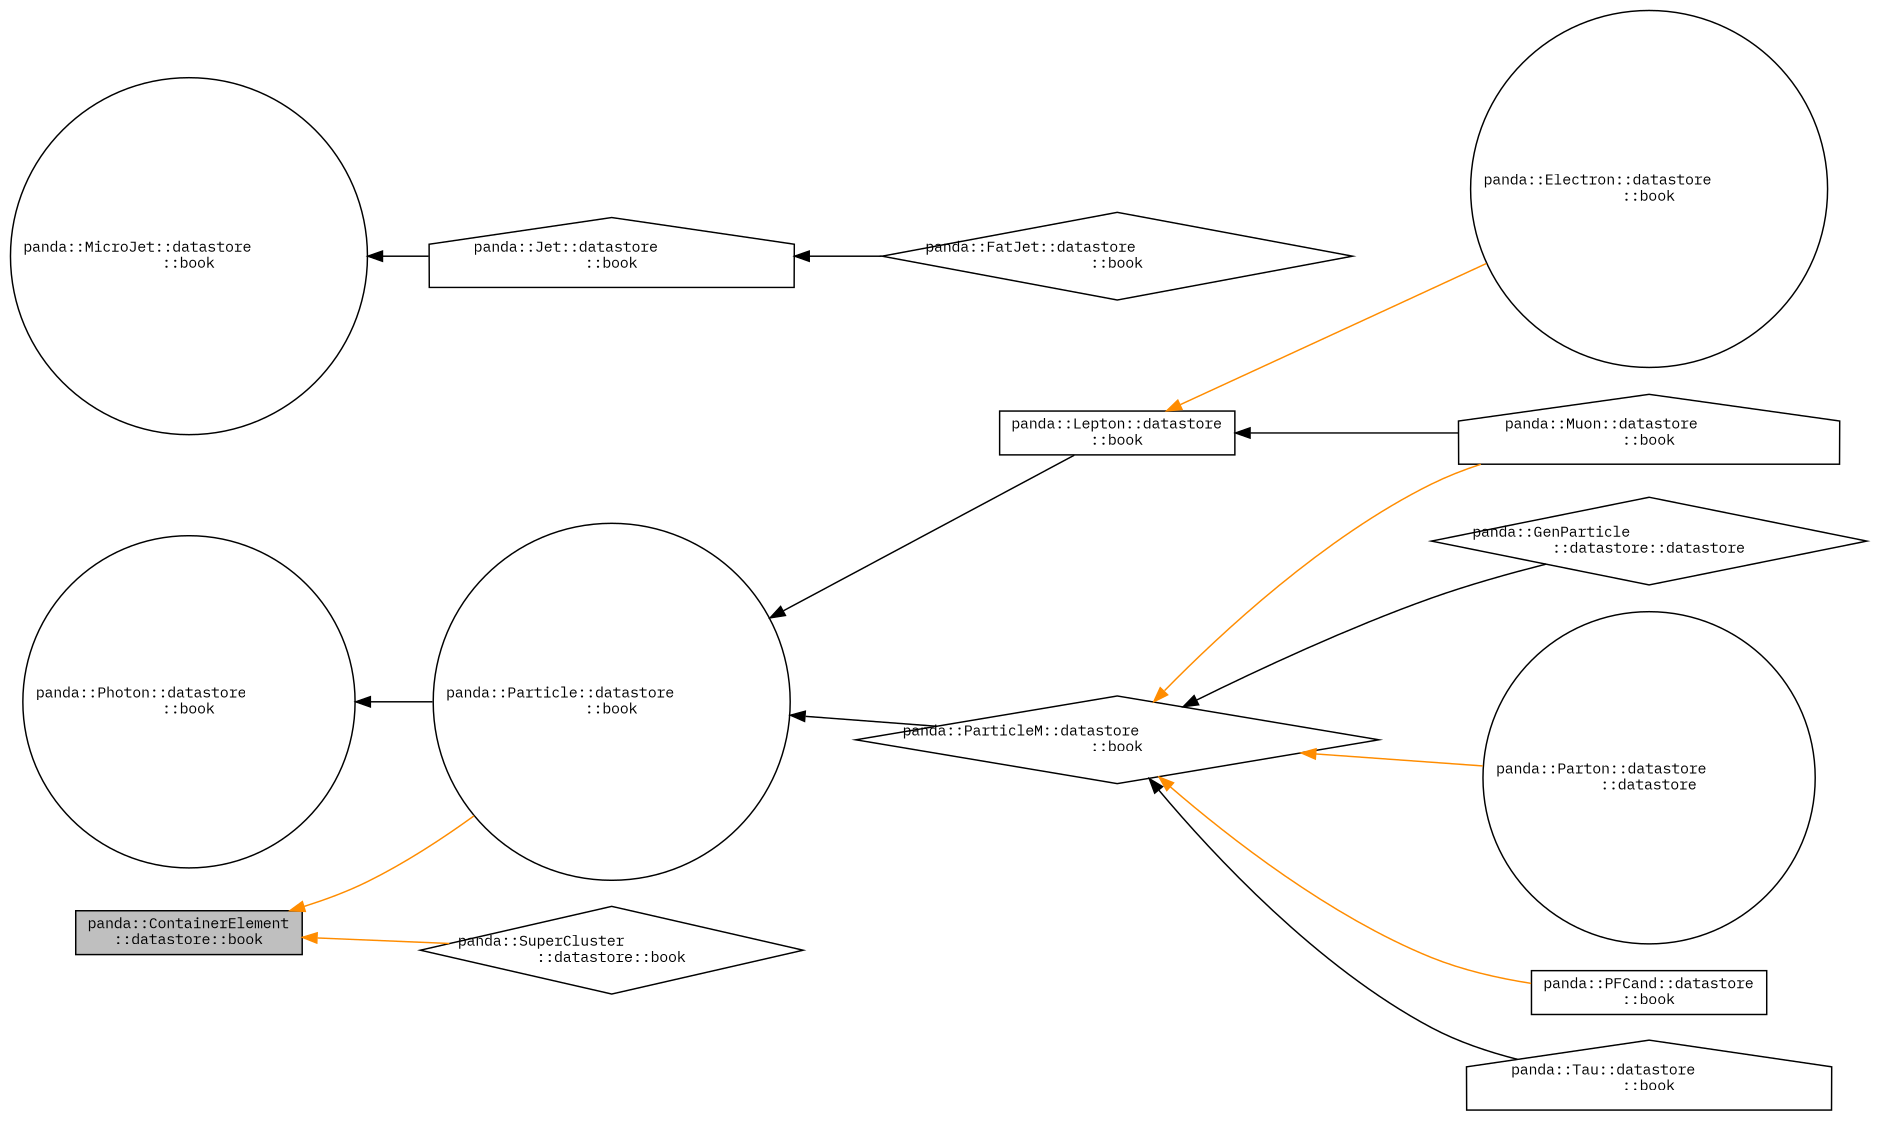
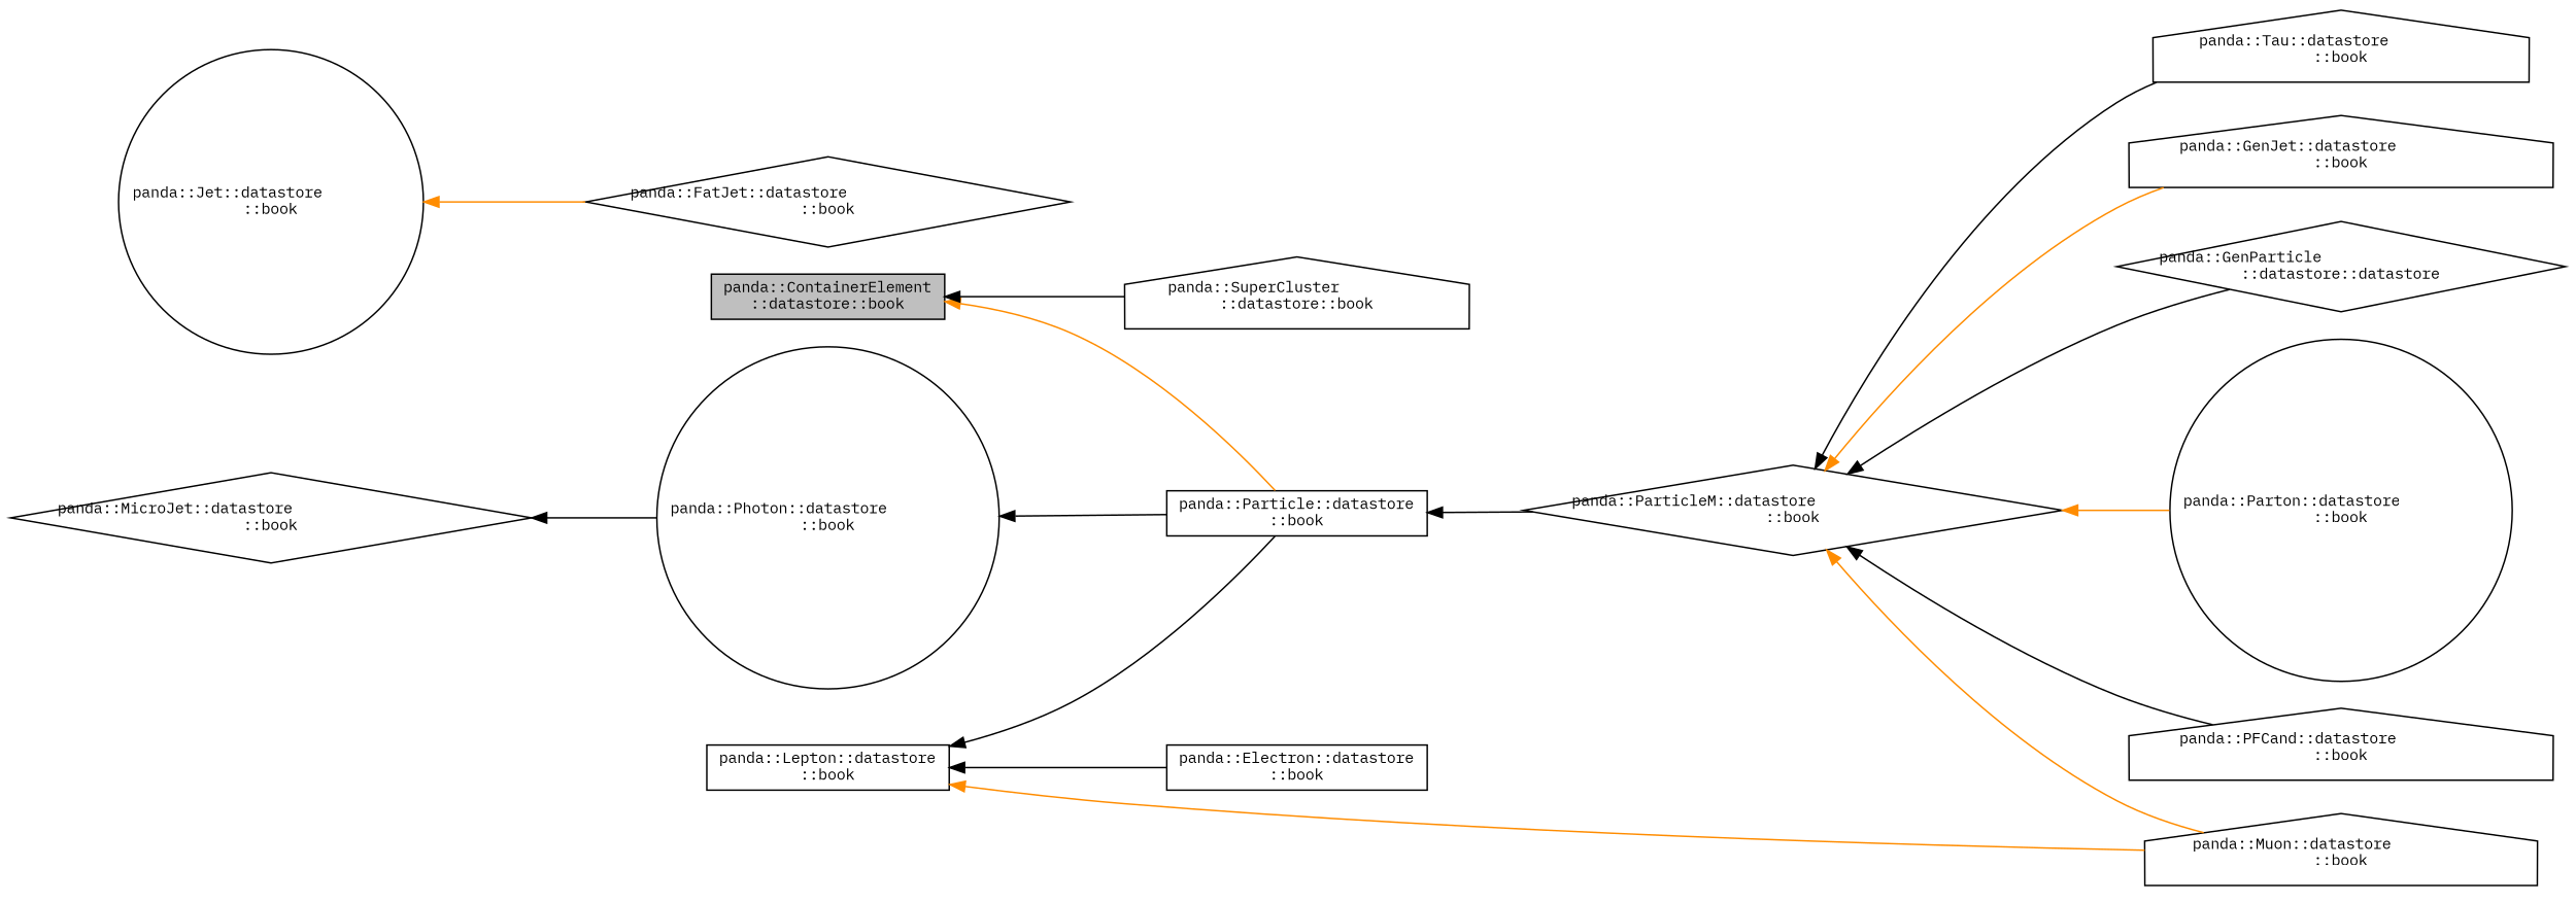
  digraph {
    fontname="IBM Plex Mono"
    rankdir=LR
    node [color=black fillcolor=white fontname="IBM Plex Mono" fontsize=10 shape=house style=filled]
    edge [color=black dir=back fontname="IBM Plex Mono" fontsize=10 labelfontname=Helvetica labelfontsize=10 style=solid]
    n1 [fillcolor=grey75 fontcolor=black height=0.2 label="panda::ContainerElement\l::datastore::book" shape=box width=0.4]
-   n2 [height=0.2 label="panda::Particle::datastore\l::book" shape=circle width=0.4]
-   n3 [height=0.2 label="panda::SuperCluster\l::datastore::book" shape=diamond width=0.4]
+   n2 [height=0.2 label="panda::Particle::datastore\l::book" shape=box width=0.4]
+   n3 [height=0.2 label="panda::SuperCluster\l::datastore::book" width=0.4]
    n4 [height=0.2 label="panda::Lepton::datastore\l::book" shape=box width=0.4]
    n5 [height=0.2 label="panda::ParticleM::datastore\l::book" shape=diamond width=0.4]
-   n6 [height=0.2 label="panda::Electron::datastore\l::book" shape=circle width=0.4]
+   n6 [height=0.2 label="panda::Electron::datastore\l::book" shape=box width=0.4]
    n7 [height=0.2 label="panda::Muon::datastore\l::book" width=0.4]
+   n8 [height=0.2 label="panda::GenJet::datastore\l::book" width=0.4]
    n9 [height=0.2 label="panda::GenParticle\l::datastore::datastore" shape=diamond width=0.4]
-   n10 [height=0.2 label="panda::Parton::datastore\l::datastore" shape=circle width=0.4]
-   n11 [height=0.2 label="panda::PFCand::datastore\l::book" shape=box width=0.4]
+   n10 [height=0.2 label="panda::Parton::datastore\l::book" shape=circle width=0.4]
+   n11 [height=0.2 label="panda::PFCand::datastore\l::book" width=0.4]
    n12 [height=0.2 label="panda::Tau::datastore\l::book" width=0.4]
    n13 [height=0.2 label="panda::Photon::datastore\l::book" shape=circle width=0.4]
-   n14 [height=0.2 label="panda::MicroJet::datastore\l::book" shape=circle width=0.4]
-   n15 [height=0.2 label="panda::Jet::datastore\l::book" width=0.4]
+   n14 [height=0.2 label="panda::MicroJet::datastore\l::book" shape=diamond width=0.4]
+   n15 [height=0.2 label="panda::Jet::datastore\l::book" shape=circle width=0.4]
    n16 [height=0.2 label="panda::FatJet::datastore\l::book" shape=diamond width=0.4]
    n1 -> n2 [color=darkorange]
-   n1 -> n3 [color=darkorange]
-   n2 -> n4
+   n1 -> n3
+   n4 -> n2
    n2 -> n5
-   n4 -> n6 [color=darkorange]
-   n4 -> n7
+   n4 -> n6
+   n4 -> n7 [color=darkorange]
    n5 -> n7 [color=darkorange]
+   n5 -> n8 [color=darkorange]
    n5 -> n9
    n5 -> n10 [color=darkorange]
-   n5 -> n11 [color=darkorange]
+   n5 -> n11
    n5 -> n12
    n13 -> n2
-   n14 -> n15
-   n15 -> n16
+   n14 -> n13
+   n15 -> n16 [color=darkorange]
  }
